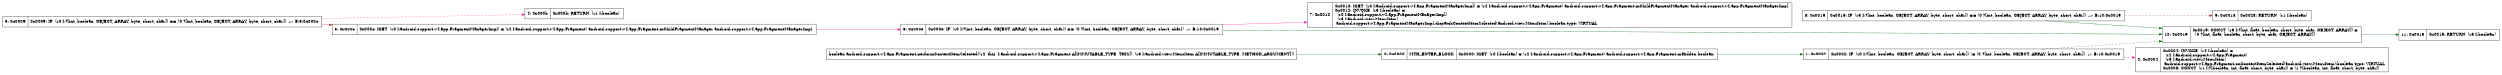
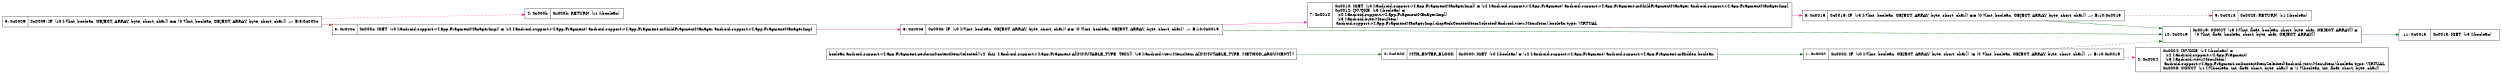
  digraph {
    rankdir=LR
    node [shape=record]
    edge [color=darkgreen]
    n1 [label="{0\:\ 0x0000|MTH_ENTER_BLOCK\l|0x0000: IGET  (r0 I:boolean) = (r2 I:android.support.v4.app.Fragment) android.support.v4.app.Fragment.mHidden boolean \l}"]
    n2 [label="{1\:\ 0x0002|0x0002: IF  (r0 I:?[int, boolean, OBJECT, ARRAY, byte, short, char]) != (0 ?[int, boolean, OBJECT, ARRAY, byte, short, char])  \-\> B:10:0x0019 \l}"]
    n3 [label="{2\:\ 0x0004|0x0004: INVOKE  (r4 I:boolean) = \l  (r2 I:android.support.v4.app.Fragment)\l  (r3 I:android.view.MenuItem)\l android.support.v4.app.Fragment.onContextItemSelected(android.view.MenuItem):boolean type: VIRTUAL \l0x0008: CONST  (r1 I:?[boolean, int, float, short, byte, char]) = (1 ?[boolean, int, float, short, byte, char]) \l}"]
    n4 [label="{10\:\ 0x0019|0x0019: CONST  (r3 I:?[int, float, boolean, short, byte, char, OBJECT, ARRAY]) = \l  (0 ?[int, float, boolean, short, byte, char, OBJECT, ARRAY])\l \l}"]
-   n5 [label="{11\:\ 0x001a|0x001a: RETURN  (r3 I:boolean) \l}"]
+   n5 [label="{11\:\ 0x001a|0x001a: IGET  (r3 I:boolean) \l}"]
    n6 [label="{3\:\ 0x0009|0x0009: IF  (r0 I:?[int, boolean, OBJECT, ARRAY, byte, short, char]) == (0 ?[int, boolean, OBJECT, ARRAY, byte, short, char])  \-\> B:5:0x000c \l}"]
    n7 [label="{4\:\ 0x000b|0x000b: RETURN  (r1 I:boolean) \l}"]
    n8 [label="{5\:\ 0x000c|0x000c: IGET  (r0 I:android.support.v4.app.FragmentManagerImpl) = (r2 I:android.support.v4.app.Fragment) android.support.v4.app.Fragment.mChildFragmentManager android.support.v4.app.FragmentManagerImpl \l}"]
    n9 [label="{6\:\ 0x000e|0x000e: IF  (r0 I:?[int, boolean, OBJECT, ARRAY, byte, short, char]) == (0 ?[int, boolean, OBJECT, ARRAY, byte, short, char])  \-\> B:10:0x0019 \l}"]
-   n10 [label="{7\:\ 0x0010|0x0010: IGET  (r0 I:android.support.v4.app.FragmentManagerImpl) = (r2 I:android.support.v4.app.Fragment) android.support.v4.app.Fragment.mChildFragmentManager android.support.v4.app.FragmentManagerImpl \l0x0012: INVOKE  (r3 I:boolean) = \l  (r0 I:android.support.v4.app.FragmentManagerImpl)\l  (r3 I:android.view.MenuItem)\l android.support.v4.app.FragmentManagerImpl.dispatchContextItemSelected(android.view.MenuItem):boolean type: VIRTUAL \l}"]
+   n10 [label="{7\:\ 0x0010|0x0010: IGET  (r0 I:android.support.v4.app.FragmentManagerImpl) = (r2 I:android.support.v4.app.Fragment) android.support.v4.app.Fragment.mChildFragmentManager android.support.v4.app.FragmentManagerImpl \l0x0012: INVOKE  (r3 I:boolean) = \l  (r0 I:android.support.v4.app.FragmentManagerImpl)\l  (r3 I:android.byte.MenuItem)\l android.support.v4.app.FragmentManagerImpl.dispatchContextItemSelected(android.view.MenuItem):boolean type: VIRTUAL \l}"]
    n11 [label="{8\:\ 0x0016|0x0016: IF  (r3 I:?[int, boolean, OBJECT, ARRAY, byte, short, char]) == (0 ?[int, boolean, OBJECT, ARRAY, byte, short, char])  \-\> B:10:0x0019 \l}"]
    n12 [label="{9\:\ 0x0018|0x0028: RETURN  (r1 I:boolean) \l}"]
    n13 [label="{boolean android.support.v4.app.Fragment.performContextItemSelected((r2 'this' I:android.support.v4.app.Fragment A[IMMUTABLE_TYPE, THIS]), (r3 I:android.view.MenuItem A[IMMUTABLE_TYPE, METHOD_ARGUMENT])) }"]
    n1 -> n2
    n2 -> n3 [color=deeppink style=dashed]
    n2 -> n4 [style=dashed]
    n4 -> n5
    n6 -> n7 [color=deeppink style=dashed]
    n6 -> n8 [color=brown]
    n8 -> n9 [color=deeppink]
    n9 -> n4
    n9 -> n10 [color=deeppink style=solid]
+   n10 -> n11 [color=deeppink]
    n11 -> n4
    n11 -> n12 [color=brown style=dashed]
    n13 -> n1
  }
